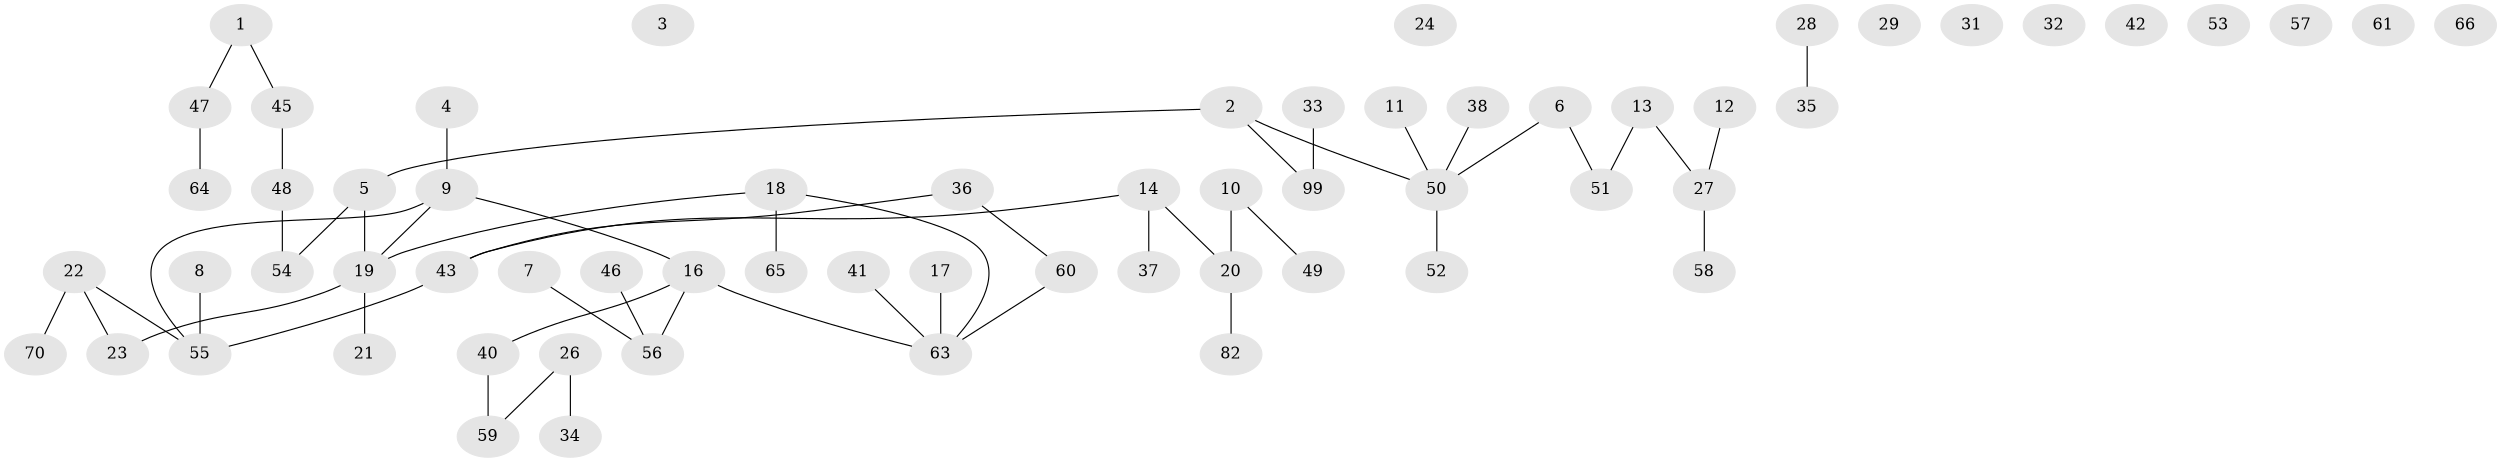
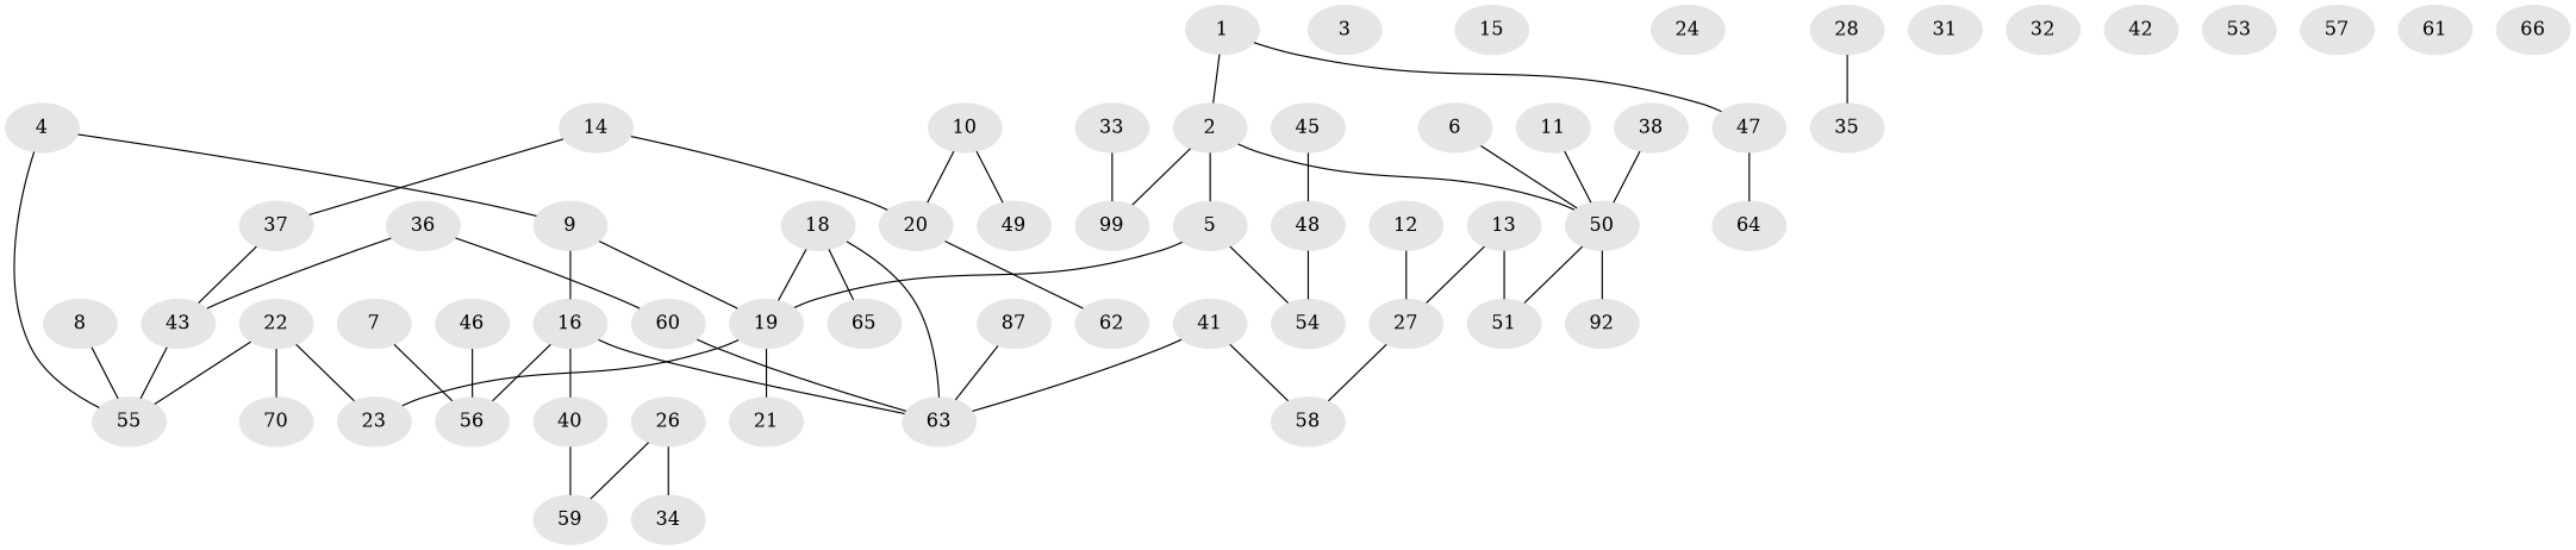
  graph {
    node [color=gray90 style=filled]
    1
    2
    47
    5
    n5 [label=99]
    50
    64
    19
    54
    51
-   52
+   52 [label=92]
    3
    4
    9
    55
    16
    21
    23
    6
    7
    56
    8
    40
    63
    10
    20
    49
-   62 [label=82]
+   62
    11
    12
    27
    58
    13
    14
    37
    43
+   15
    59
-   17
+   17 [label=87]
    18
    65
    22
    n43 [label=70]
    24
    26
    34
    28
    35
-   29
    31
    32
    33
    36
    60
    38
    41
    42
    45
    48
    46
    53
    57
    61
    66
-   1 -- 45
+   1 -- 2
    1 -- 47
    2 -- 5
    2 -- n5
    2 -- 50
    47 -- 64
    5 -- 19
    5 -- 54
-   6 -- 51
+   50 -- 51
    50 -- 52
    19 -- 21
    19 -- 23
    4 -- 9
    9 -- 19
-   9 -- 55
+   4 -- 55
    9 -- 16
    16 -- 56
    16 -- 40
    16 -- 63
    6 -- 50
    7 -- 56
    8 -- 55
    40 -- 59
    10 -- 20
    10 -- 49
    20 -- 62
    11 -- 50
    12 -- 27
    27 -- 58
    13 -- 51
    13 -- 27
    14 -- 20
    14 -- 37
-   14 -- 43
+   37 -- 43
    43 -- 55
    17 -- 63
    18 -- 19
    18 -- 63
    18 -- 65
    22 -- 55
    22 -- 23
    22 -- n43
    26 -- 59
    26 -- 34
    28 -- 35
    33 -- n5
    36 -- 43
    36 -- 60
    60 -- 63
    38 -- 50
    41 -- 63
+   41 -- 58
    45 -- 48
    48 -- 54
    46 -- 56
  }
